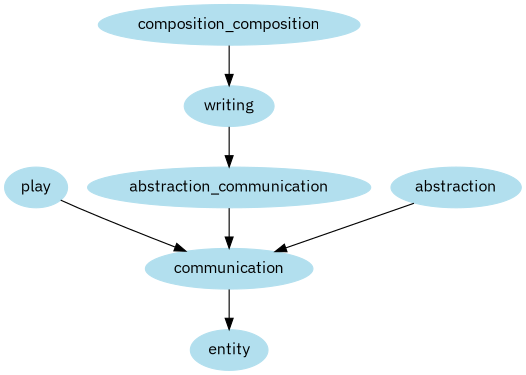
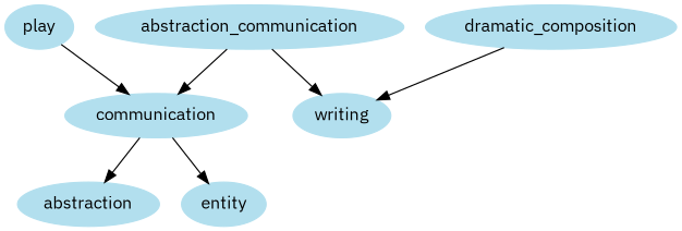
  digraph {
    fontname="IBM Plex Sans"
    node [color=lightblue2 fontname="IBM Plex Sans" style=filled]
    edge [fontname="IBM Plex Sans"]
    play
    communication
-   dramatic_composition [label=composition_composition]
+   dramatic_composition
    writing
    n5 [label=abstraction_communication]
    abstraction
    entity
    play -> communication
-   abstraction -> communication
+   communication -> abstraction
    communication -> entity
    dramatic_composition -> writing
-   writing -> n5
+   n5 -> writing
    n5 -> communication
  }
